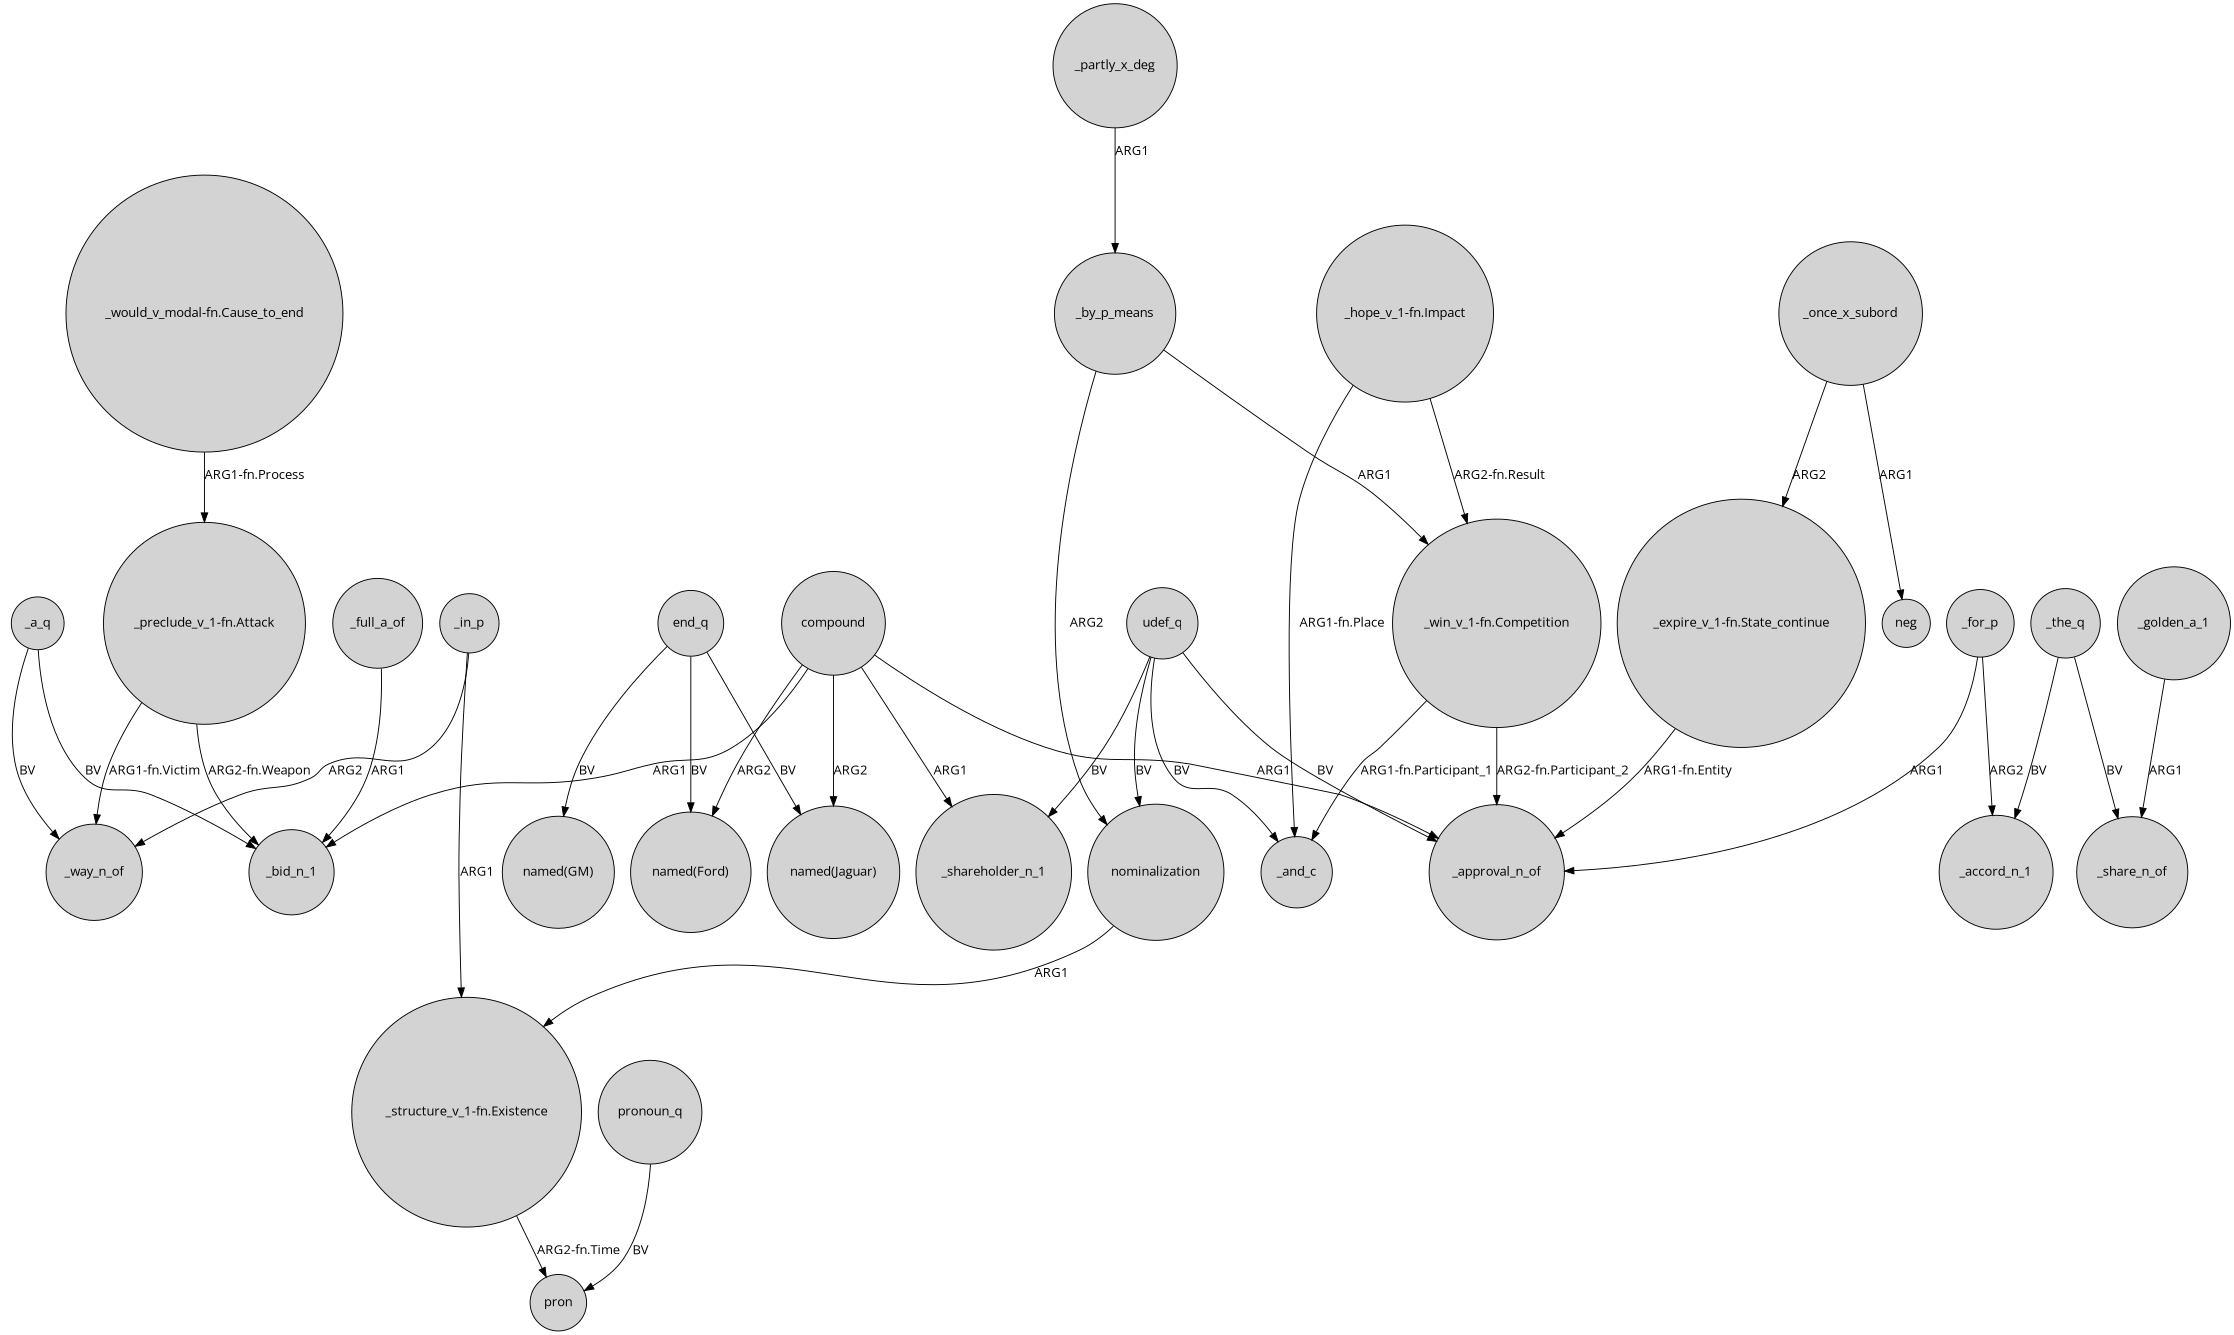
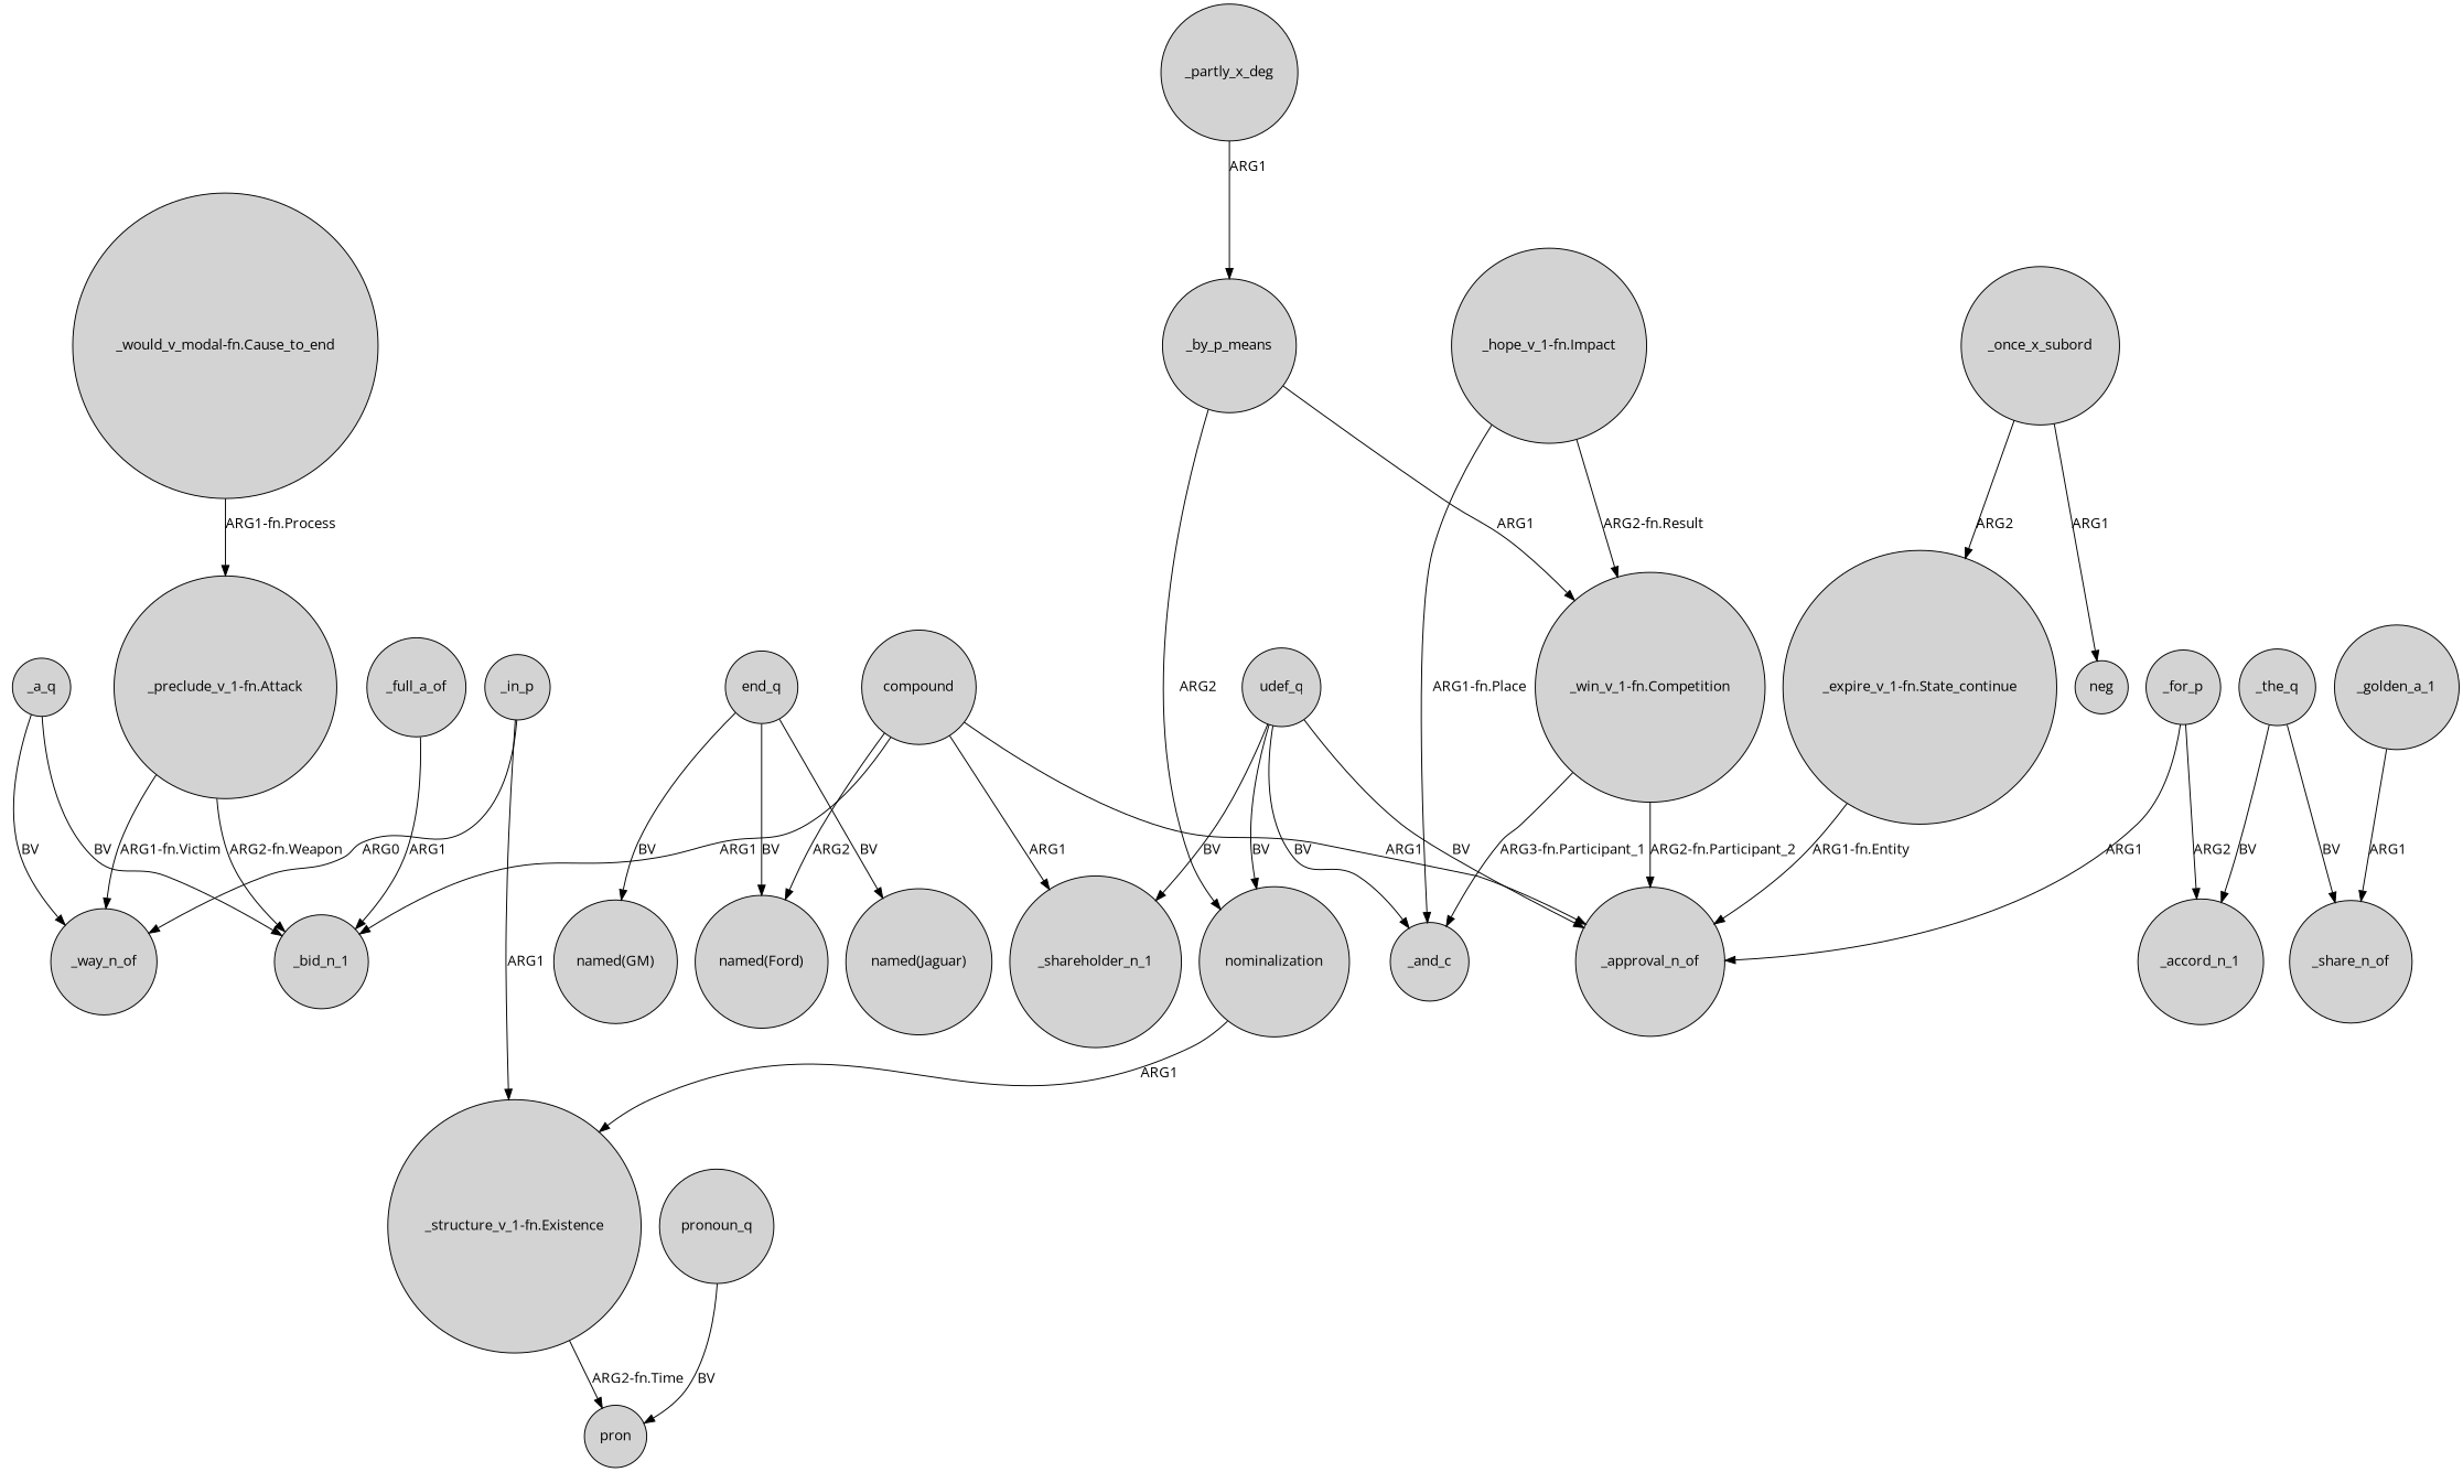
  digraph {
    fontname="Open Sans"
    node [fontname="Open Sans" shape=circle style=filled]
    edge [fontname="Open Sans"]
    _a_q
    _way_n_of
    _bid_n_1
    _the_q
    _accord_n_1
    _share_n_of
    n7 [label=end_q]
    "named(Ford)"
    "named(GM)"
    "named(Jaguar)"
    udef_q
    _approval_n_of
    _shareholder_n_1
    _and_c
    nominalization
    "_structure_v_1-fn.Existence"
    _full_a_of
    _partly_x_deg
    _by_p_means
    "_win_v_1-fn.Competition"
    "_hope_v_1-fn.Impact"
    "_preclude_v_1-fn.Attack"
    compound
    pron
    _once_x_subord
    neg
    "_expire_v_1-fn.State_continue"
    "_would_v_modal-fn.Cause_to_end"
    pronoun_q
    _golden_a_1
    _for_p
    _in_p
    _a_q -> _way_n_of [label=BV]
    _a_q -> _bid_n_1 [label=BV]
    _the_q -> _accord_n_1 [label=BV]
    _the_q -> _share_n_of [label=BV]
    n7 -> "named(Ford)" [label=BV]
    n7 -> "named(GM)" [label=BV]
    n7 -> "named(Jaguar)" [label=BV]
    udef_q -> _approval_n_of [label=BV]
    udef_q -> _shareholder_n_1 [label=BV]
    udef_q -> _and_c [label=BV]
    udef_q -> nominalization [label=BV]
    nominalization -> "_structure_v_1-fn.Existence" [label=ARG1]
    "_structure_v_1-fn.Existence" -> pron [label="ARG2-fn.Time"]
    _full_a_of -> _bid_n_1 [label=ARG1]
    _partly_x_deg -> _by_p_means [label=ARG1]
    _by_p_means -> nominalization [label=ARG2]
    _by_p_means -> "_win_v_1-fn.Competition" [label=ARG1]
    "_win_v_1-fn.Competition" -> _approval_n_of [label="ARG2-fn.Participant_2"]
-   "_win_v_1-fn.Competition" -> _and_c [label="ARG1-fn.Participant_1"]
+   "_win_v_1-fn.Competition" -> _and_c [label="ARG3-fn.Participant_1"]
    "_hope_v_1-fn.Impact" -> _and_c [label="ARG1-fn.Place"]
    "_hope_v_1-fn.Impact" -> "_win_v_1-fn.Competition" [label="ARG2-fn.Result"]
    "_preclude_v_1-fn.Attack" -> _way_n_of [label="ARG1-fn.Victim"]
    "_preclude_v_1-fn.Attack" -> _bid_n_1 [label="ARG2-fn.Weapon"]
    compound -> _bid_n_1 [label=ARG1]
    compound -> "named(Ford)" [label=ARG2]
-   compound -> "named(Jaguar)" [label=ARG2]
    compound -> _approval_n_of [label=ARG1]
    compound -> _shareholder_n_1 [label=ARG1]
    _once_x_subord -> neg [label=ARG1]
    _once_x_subord -> "_expire_v_1-fn.State_continue" [label=ARG2]
    "_expire_v_1-fn.State_continue" -> _approval_n_of [label="ARG1-fn.Entity"]
    "_would_v_modal-fn.Cause_to_end" -> "_preclude_v_1-fn.Attack" [label="ARG1-fn.Process"]
    pronoun_q -> pron [label=BV]
    _golden_a_1 -> _share_n_of [label=ARG1]
    _for_p -> _accord_n_1 [label=ARG2]
    _for_p -> _approval_n_of [label=ARG1]
-   _in_p -> _way_n_of [label=ARG2]
+   _in_p -> _way_n_of [label=ARG0]
    _in_p -> "_structure_v_1-fn.Existence" [label=ARG1]
  }
